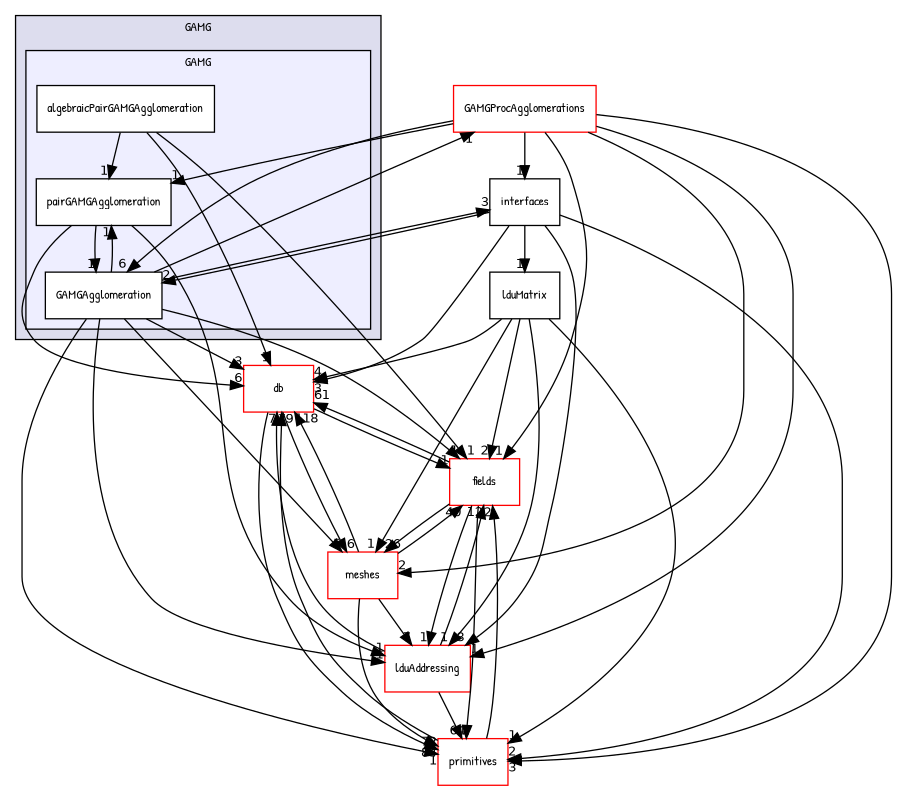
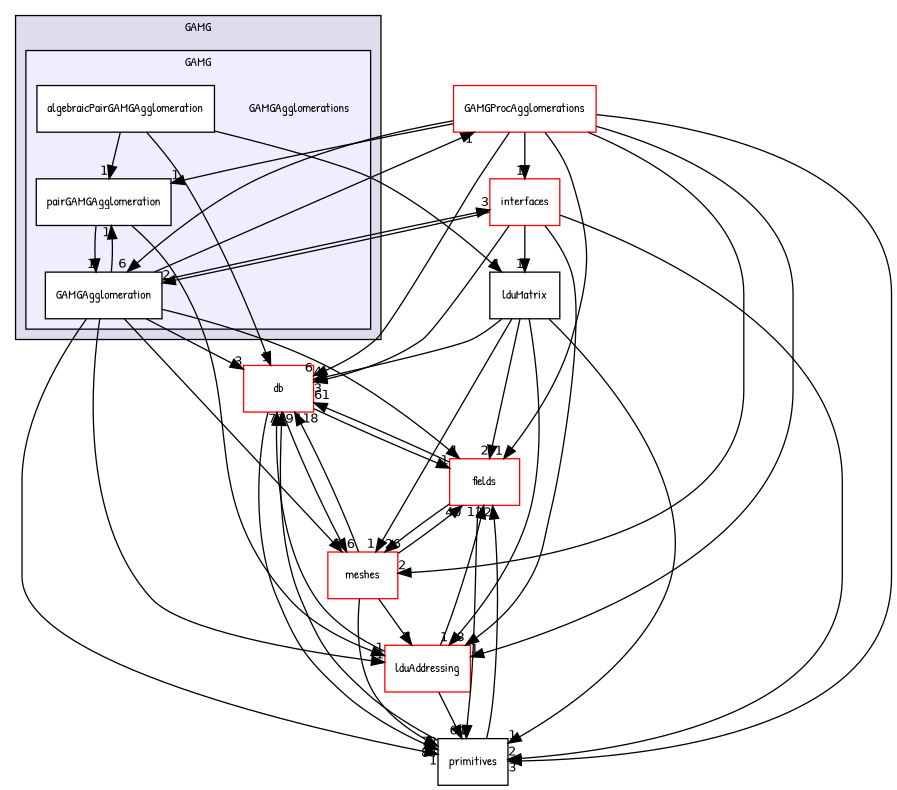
  digraph {
    compound=true
    fontname="Patrick Hand"
    node [fontname="Patrick Hand" fontsize=10 shape=box color=red]
    edge [fontname="Patrick Hand" headlabel=1 labeldistance=1.5 labelfontname=Helvetica labelfontsize=10]
+   n1 [label=GAMGAgglomerations shape=plaintext color=""]
    n2 [color=black fillcolor=white label=algebraicPairGAMGAgglomeration style=filled]
    n3 [color=black fillcolor=white label=GAMGAgglomeration style=filled]
    n4 [color=black fillcolor=white label=pairGAMGAgglomeration style=filled]
    n5 [label=db]
    n6 [label=lduMatrix color=""]
    n7 [label=fields]
    n8 [label=meshes]
-   n9 [color=black label=interfaces]
+   n9 [label=interfaces]
    n10 [label=lduAddressing]
    n11 [label=GAMGProcAgglomerations]
-   n12 [label=primitives]
+   n12 [color=black label=primitives]
    subgraph cluster_1 {
      bgcolor="#ddddee"
      fontsize=10
      label=GAMG
      pencolor=black
      subgraph cluster_2 {
        bgcolor="#eeeeff"
        fontsize=10
        label=GAMG
        pencolor=black
+       n1
        n2
        n3
        n4
      }
    }
    n2 -> n4
    n2 -> n5
-   n2 -> n7
+   n2 -> n6
    n3 -> n4
    n3 -> n5 [headlabel=3]
    n3 -> n7
    n3 -> n8 [headlabel=5]
    n3 -> n9 [headlabel=3]
    n3 -> n10
    n3 -> n11
    n3 -> n12
    n4 -> n3
    n4 -> n10
    n5 -> n7
    n5 -> n8 [headlabel=6]
    n5 -> n12 [headlabel=72]
    n6 -> n5 [headlabel=4]
    n6 -> n7 [headlabel=2]
    n6 -> n8
    n6 -> n10
    n6 -> n12
    n7 -> n5 [headlabel=61]
    n7 -> n8 [headlabel=26]
-   n7 -> n10
    n7 -> n12 [headlabel=64]
    n8 -> n5 [headlabel=118]
    n8 -> n7 [headlabel=40]
    n8 -> n10 [headlabel=7]
    n8 -> n12 [headlabel=84]
    n9 -> n3 [headlabel=2]
    n9 -> n5 [headlabel=3]
    n9 -> n6
    n9 -> n10 [headlabel=3]
    n9 -> n12 [headlabel=2]
    n10 -> n5 [headlabel=7]
    n10 -> n7 [headlabel=12]
    n10 -> n12 [headlabel=2]
    n11 -> n3 [headlabel=6]
    n11 -> n4
-   n4 -> n5 [headlabel=6]
+   n11 -> n5 [headlabel=6]
    n11 -> n7
    n11 -> n8 [headlabel=2]
    n11 -> n9
    n11 -> n10
    n11 -> n12 [headlabel=3]
    n12 -> n5 [headlabel=79]
    n12 -> n7 [headlabel=2]
  }
